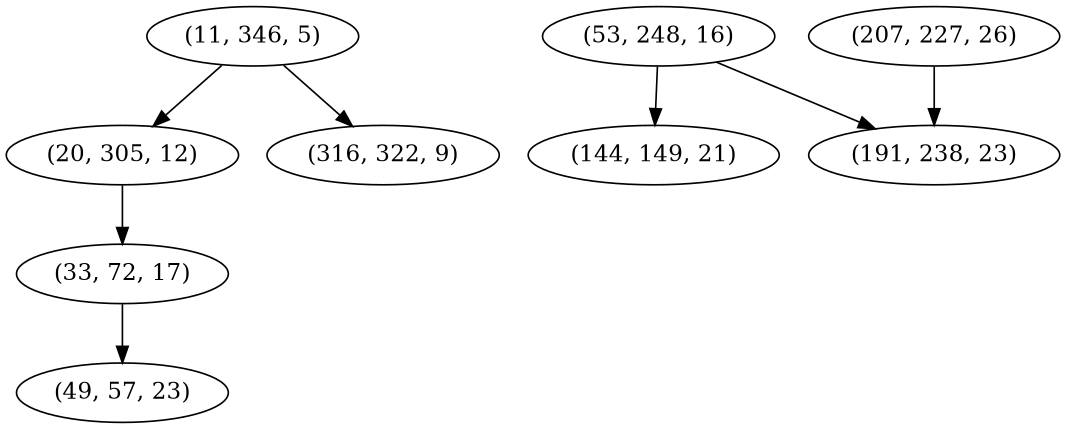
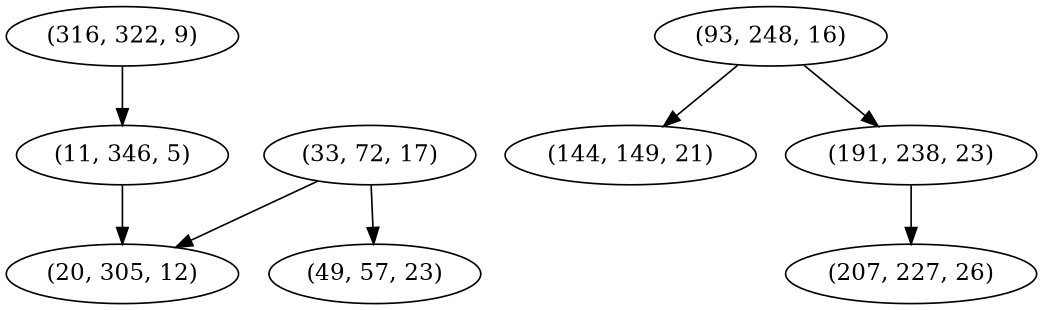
  digraph {
    "(11, 346, 5)"
    "(20, 305, 12)"
    "(316, 322, 9)"
    "(33, 72, 17)"
    "(49, 57, 23)"
-   "(93, 248, 16)" [label="(53, 248, 16)"]
+   "(93, 248, 16)"
    "(144, 149, 21)"
    "(191, 238, 23)"
    "(207, 227, 26)"
    "(11, 346, 5)" -> "(20, 305, 12)"
-   "(11, 346, 5)" -> "(316, 322, 9)"
-   "(20, 305, 12)" -> "(33, 72, 17)"
+   "(316, 322, 9)" -> "(11, 346, 5)"
+   "(33, 72, 17)" -> "(20, 305, 12)"
    "(33, 72, 17)" -> "(49, 57, 23)"
    "(93, 248, 16)" -> "(144, 149, 21)"
    "(93, 248, 16)" -> "(191, 238, 23)"
-   "(207, 227, 26)" -> "(191, 238, 23)"
+   "(191, 238, 23)" -> "(207, 227, 26)"
  }
